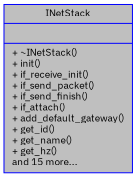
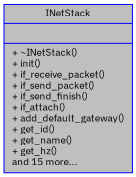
  digraph {
    fontname="IBM Plex Sans"
-   n1 [color=blue fillcolor=grey75 fontcolor=black fontname="IBM Plex Sans" fontsize=10 height=0.2 label="{INetStack\n||+ ~INetStack()\l+ init()\l+ if_receive_init()\l+ if_send_packet()\l+ if_send_finish()\l+ if_attach()\l+ add_default_gateway()\l+ get_id()\l+ get_name()\l+ get_hz()\land 15 more...\l}" shape=record style=filled width=0.4]
+   n1 [color=blue fillcolor=grey75 fontcolor=black fontname="IBM Plex Sans" fontsize=10 height=0.2 label="{INetStack\n||+ ~INetStack()\l+ init()\l+ if_receive_packet()\l+ if_send_packet()\l+ if_send_finish()\l+ if_attach()\l+ add_default_gateway()\l+ get_id()\l+ get_name()\l+ get_hz()\land 15 more...\l}" shape=record style=filled width=0.4]
  }
